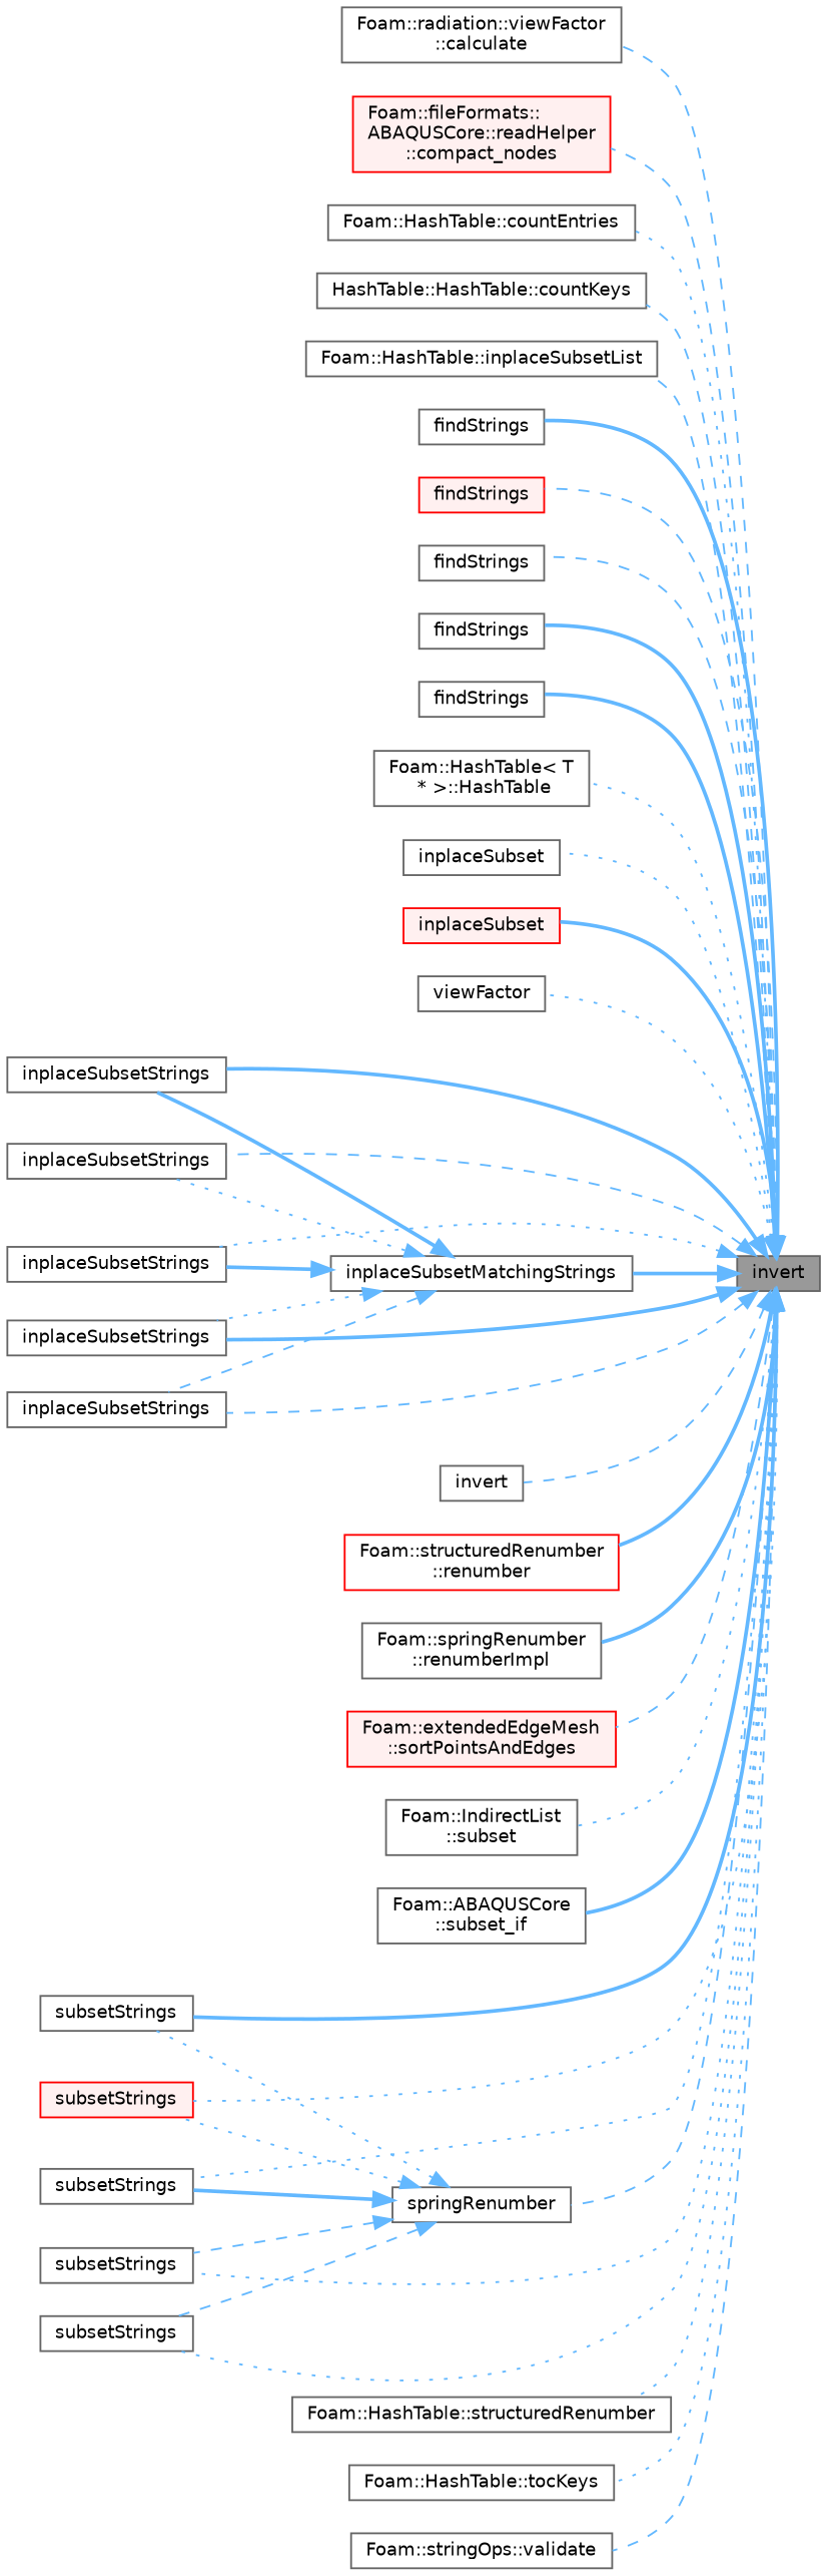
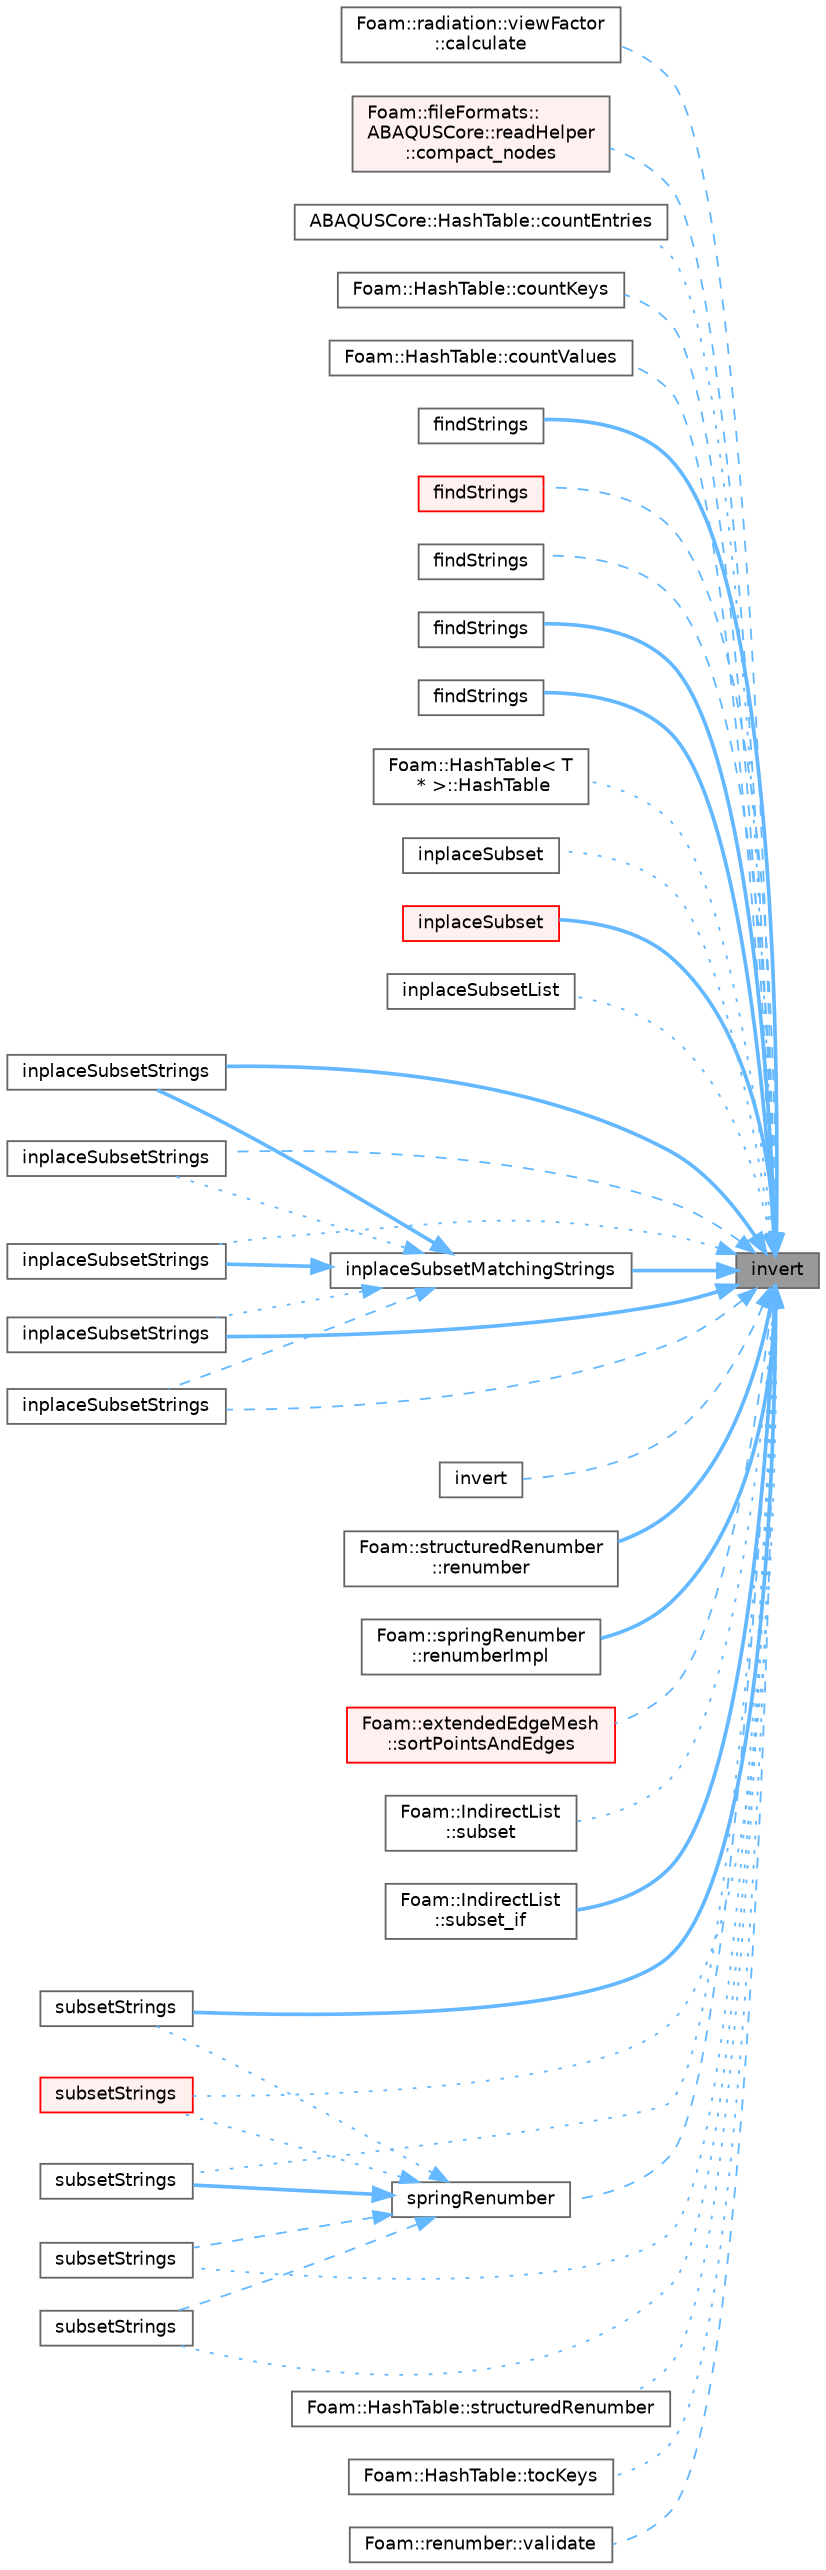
  digraph {
    rankdir=RL
    node [color=grey40 fillcolor=white fontname=Helvetica fontsize=10 shape=box style=filled]
    edge [color=steelblue1 dir=back fontname=Helvetica fontsize=10 labelfontname=Helvetica labelfontsize=10 style=dotted]
    n1 [color=gray40 fillcolor=grey60 fontcolor=black height=0.2 label=invert width=0.4]
    n2 [height=0.2 label="Foam::radiation::viewFactor\l::calculate" width=0.4]
-   n3 [color=red fillcolor="#FFF0F0" height=0.2 label="Foam::fileFormats::\lABAQUSCore::readHelper\l::compact_nodes" width=0.4]
-   n4 [height=0.2 label="Foam::HashTable::countEntries" width=0.4]
-   n5 [height=0.2 label="HashTable::HashTable::countKeys" width=0.4]
-   n6 [height=0.2 label="Foam::HashTable::inplaceSubsetList" width=0.4]
+   n3 [fillcolor="#FFF0F0" height=0.2 label="Foam::fileFormats::\lABAQUSCore::readHelper\l::compact_nodes" width=0.4]
+   n4 [height=0.2 label="ABAQUSCore::HashTable::countEntries" width=0.4]
+   n5 [height=0.2 label="Foam::HashTable::countKeys" width=0.4]
+   n6 [height=0.2 label="Foam::HashTable::countValues" width=0.4]
    n7 [height=0.2 label=findStrings width=0.4]
    n8 [color=red fillcolor="#FFF0F0" height=0.2 label=findStrings width=0.4]
    n9 [height=0.2 label=findStrings width=0.4]
    n10 [height=0.2 label=findStrings width=0.4]
    n11 [height=0.2 label=findStrings width=0.4]
    n12 [height=0.2 label="Foam::HashTable\< T\l * \>::HashTable" width=0.4]
    n13 [height=0.2 label=inplaceSubset width=0.4]
    n14 [color=red fillcolor="#FFF0F0" height=0.2 label=inplaceSubset width=0.4]
-   n15 [height=0.2 label=viewFactor width=0.4]
+   n15 [height=0.2 label=inplaceSubsetList width=0.4]
    n16 [height=0.2 label=inplaceSubsetMatchingStrings width=0.4]
    n17 [height=0.2 label=inplaceSubsetStrings width=0.4]
    n18 [height=0.2 label=inplaceSubsetStrings width=0.4]
    n19 [height=0.2 label=inplaceSubsetStrings width=0.4]
    n20 [height=0.2 label=inplaceSubsetStrings width=0.4]
    n21 [height=0.2 label=inplaceSubsetStrings width=0.4]
    n22 [height=0.2 label=invert width=0.4]
-   n23 [color=red height=0.2 label="Foam::structuredRenumber\l::renumber" width=0.4]
+   n23 [height=0.2 label="Foam::structuredRenumber\l::renumber" width=0.4]
    n24 [height=0.2 label="Foam::springRenumber\l::renumberImpl" width=0.4]
    n25 [color=red fillcolor="#FFF0F0" height=0.2 label="Foam::extendedEdgeMesh\l::sortPointsAndEdges" width=0.4]
    n26 [height=0.2 label="Foam::IndirectList\l::subset" width=0.4]
-   n27 [height=0.2 label="Foam::ABAQUSCore\l::subset_if" width=0.4]
+   n27 [height=0.2 label="Foam::IndirectList\l::subset_if" width=0.4]
    n28 [height=0.2 label=springRenumber width=0.4]
    n29 [height=0.2 label=subsetStrings width=0.4]
    n30 [color=red fillcolor="#FFF0F0" height=0.2 label=subsetStrings width=0.4]
    n31 [height=0.2 label=subsetStrings width=0.4]
    n32 [height=0.2 label=subsetStrings width=0.4]
    n33 [height=0.2 label=subsetStrings width=0.4]
    n34 [height=0.2 label="Foam::HashTable::structuredRenumber" width=0.4]
    n35 [height=0.2 label="Foam::HashTable::tocKeys" width=0.4]
-   n36 [height=0.2 label="Foam::stringOps::validate" width=0.4]
+   n36 [height=0.2 label="Foam::renumber::validate" width=0.4]
    n1 -> n2 [style=dashed]
    n1 -> n3 [style=dashed]
    n1 -> n4
    n1 -> n5 [style=dashed]
    n1 -> n6 [style=dashed]
    n1 -> n7 [style=bold]
    n1 -> n8 [style=dashed]
    n1 -> n9 [style=dashed]
    n1 -> n10 [style=bold]
    n1 -> n11 [style=bold]
    n1 -> n12
    n1 -> n13
    n1 -> n14 [style=bold]
    n1 -> n15
    n1 -> n16 [style=bold]
    n1 -> n17 [style=bold]
    n1 -> n18 [style=dashed]
    n1 -> n19
    n1 -> n20 [style=bold]
    n1 -> n21 [style=dashed]
    n1 -> n22 [style=dashed]
    n1 -> n23 [style=bold]
    n1 -> n24 [style=bold]
    n1 -> n25 [style=dashed]
    n1 -> n26
    n1 -> n27 [style=bold]
    n1 -> n28 [style=dashed]
    n1 -> n29 [style=bold]
    n1 -> n30
    n1 -> n31
    n1 -> n32
    n1 -> n33
    n1 -> n34
    n1 -> n35
    n1 -> n36 [style=dashed]
    n16 -> n17 [style=bold]
    n16 -> n18
    n16 -> n19 [style=bold]
    n16 -> n20
    n16 -> n21 [style=dashed]
    n28 -> n29
    n28 -> n30
    n28 -> n31 [style=bold]
    n28 -> n32 [style=dashed]
    n28 -> n33 [style=dashed]
  }
